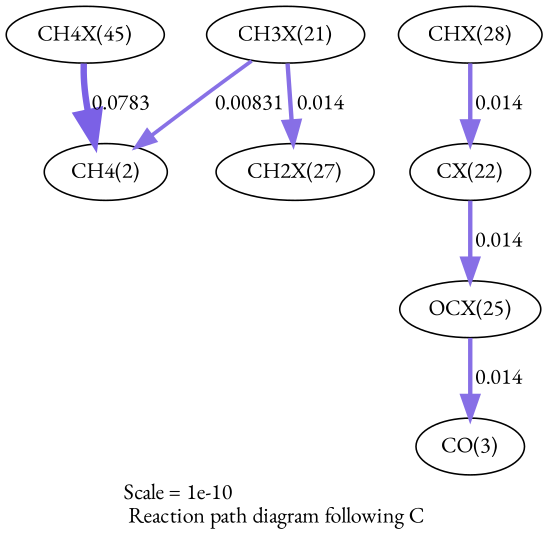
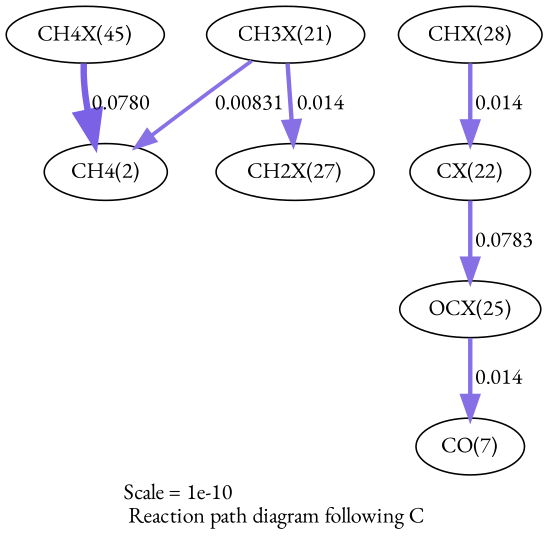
  digraph {
    fontname="EB Garamond"
    label="Scale = 1e-10\l Reaction path diagram following C"
    node [fontname="EB Garamond"]
    edge [arrowsize=1.39 color="0.7, 0.514, 0.9" fontname="EB Garamond" penwidth=2.78]
    n1 [label="CH4X(45)"]
    n2 [label="CH4(2)"]
    n3 [label="CH3X(21)"]
    n4 [label="CH2X(27)"]
    n5 [label="CHX(28)"]
    n6 [label="CX(22)"]
    n7 [label="OCX(25)"]
-   n8 [label="CO(3)"]
-   n1 -> n2 [arrowsize=2.04 color="0.7, 0.578, 0.9" label=" 0.0783" penwidth=4.08]
+   n8 [label="CO(7)"]
+   n1 -> n2 [arrowsize=2.04 color="0.7, 0.578, 0.9" label=" 0.0780" penwidth=4.08]
    n3 -> n2 [arrowsize=1.19 color="0.7, 0.508, 0.9" label=" 0.00831" penwidth=2.38]
    n3 -> n4 [label=" 0.014"]
    n5 -> n6 [label=" 0.014"]
-   n6 -> n7 [label=" 0.014"]
+   n6 -> n7 [label=" 0.0783"]
    n7 -> n8 [label=" 0.014"]
  }
